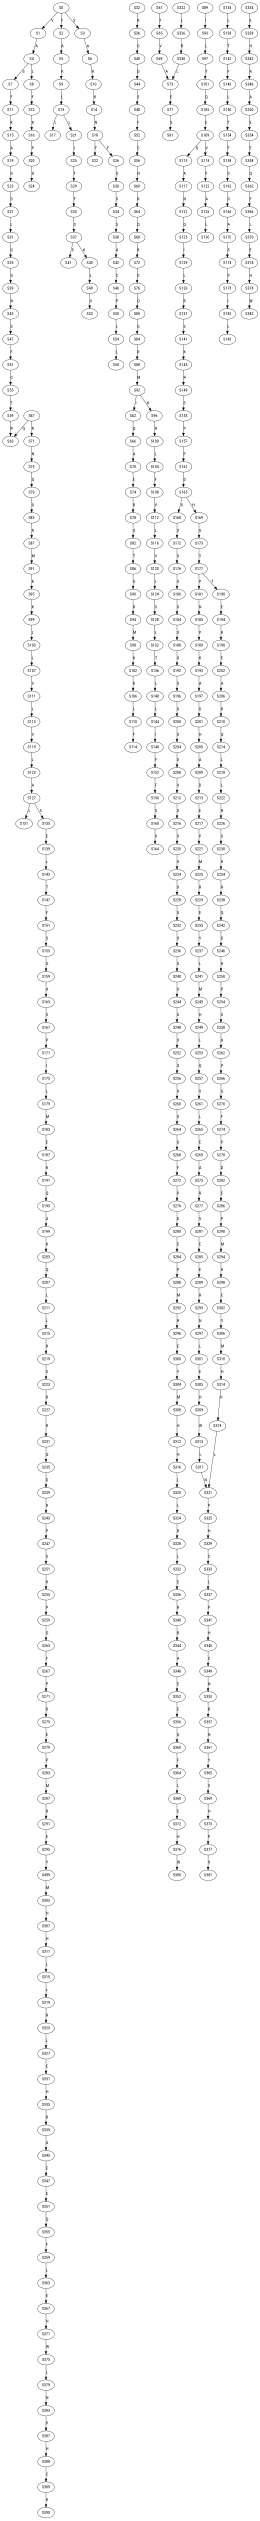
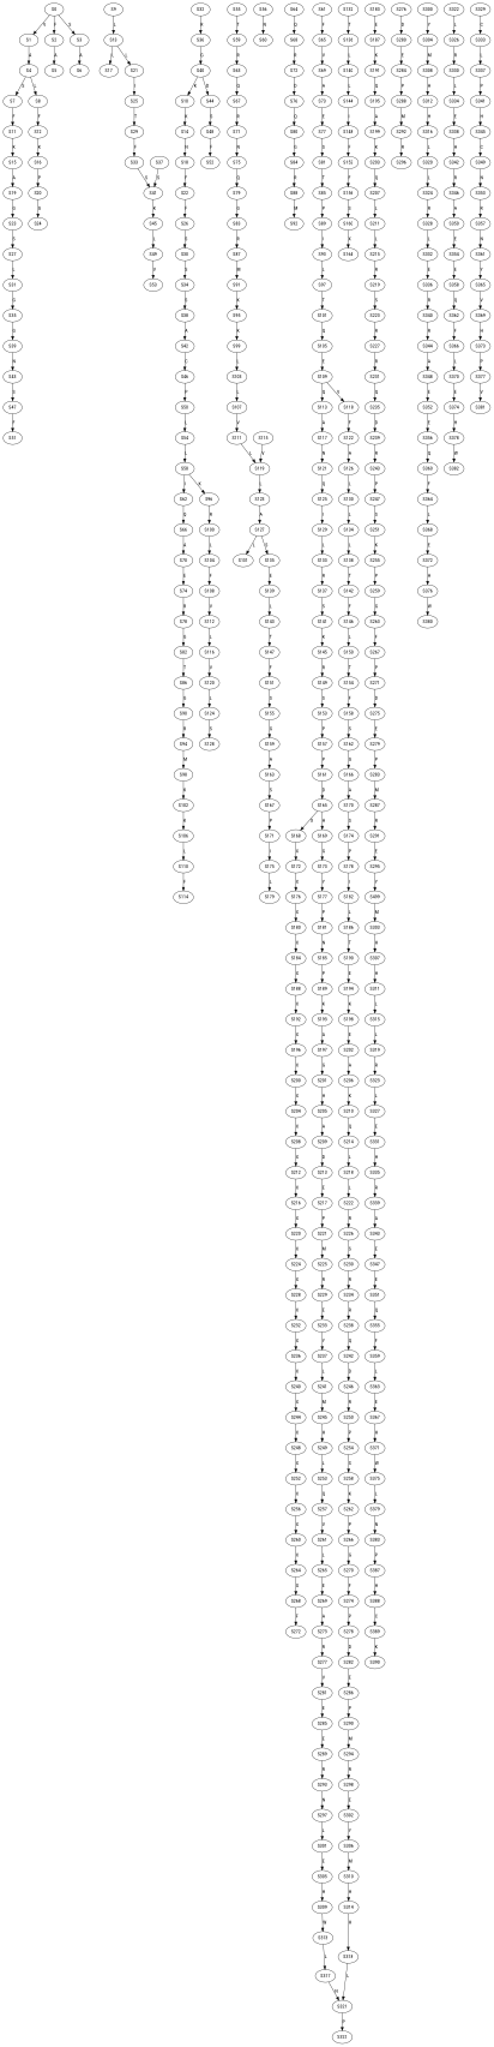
  strict digraph {
    fontname="Roboto Condensed"
    node [fontname="Roboto Condensed"]
    edge [fontname="Roboto Condensed"]
    S0
    S1
    S2
    S3
    S4
    S5
    S6
    S7
    S8
    S9
    S10
    S11
    S12
    S13
    S14
    S15
    S16
    S17
    S21
    S18
    S19
    S20
    S22
    S23
    S24
    S25
    S26
    S27
    S29
    S30
    S31
    S33
    S34
    S35
    S32
    S36
    S37
    S38
    S39
    S40
    S41
    S42
    S43
    S44
    S45
    S46
    S47
    S48
    S49
    S50
    S51
    S52
    S53
    S54
    S55
    S56
    S58
    S59
    S60
    S62
    S63
    S64
    S61
    S65
    S66
    S67
    S68
    S69
    S70
    S71
    S72
    S73
    S74
    S75
    S76
    S77
    S78
    S79
    S80
    S81
    S82
    S83
    S84
+   S85
    S86
    S87
    S88
    S89
    S90
    S91
    S92
    S93
    S94
    S95
    S96
    S97
    S98
    S99
    S100
    S101
    S102
    S103
    S104
    S105
    S106
    S107
    S108
    S109
    S110
    S111
    S112
    S113
    S118
    S114
    S115
    S116
    S117
    S119
    S120
    S121
    S122
    S123
    S124
    S125
    S126
    S127
    S128
    S129
    S130
    S131
    S135
    S132
    S133
    S134
    S136
    S137
    S138
    S139
    S140
    S141
    S142
    S143
    S144
    S145
    S146
    S147
    S148
    S149
    S150
    S151
    S152
    S153
    S154
    S155
    S156
    S157
    S158
    S159
    S160
    S161
    S162
    S163
    S164
    S165
    S166
    S167
    S168
    S169
    S170
    S171
    S172
    S173
    S174
    S175
    S176
    S177
    S178
    S179
    S180
    S181
    S182
    S183
    S184
    S185
    S186
    S187
    S188
    S189
    S190
    S191
    S192
    S193
    S194
    S195
    S196
    S197
    S198
    S199
    S200
    S201
    S202
    S203
    S204
    S205
    S206
    S207
    S208
    S209
    S210
    S211
    S212
    S213
    S214
    S215
    S216
    S217
    S218
    S219
    S220
    S221
    S222
    S223
    S224
    S225
    S226
    S227
    S228
    S229
    S230
    S231
    S232
    S233
    S234
    S235
    S236
    S237
    S238
    S239
    S240
    S241
    S242
    S243
    S244
    S245
    S246
    S247
    S248
    S249
    S250
    S251
    S252
    S253
    S254
    S255
    S256
    S257
    S258
    S259
    S260
    S261
    S262
    S263
    S264
    S265
    S266
    S267
    S268
    S269
    S270
    S271
    S272
    S273
    S274
    S275
    S276
    S277
    S278
    S279
    S280
    S281
    S282
    S283
    S284
    S285
    S286
    S287
    S288
    S289
    S290
    S291
    S292
    S293
    S294
    S295
    S296
    S297
    S298
    n298 [label=S499]
    S300
    S301
    S302
    S303
    S304
    S305
    S306
    S307
    S308
    S309
    S310
    S311
    S312
    S313
    S314
    S315
    S316
    S317
    S318
    S319
    S320
    S321
    S323
    S324
    S325
    S322
    S326
    S327
    S328
    S329
    S330
    S331
    S332
    S333
    S334
    S335
    S336
    S337
    S338
    S339
    S340
    S341
    S342
    S343
    S344
    S345
    S346
    S347
    S348
    S349
    S350
    S351
    S352
    S353
    S354
    S355
    S356
    S357
    S358
    S359
    S360
    S361
    S362
    S363
    S364
    S365
    S366
    S367
    S368
    S369
    S370
    S371
    S372
    S373
    S374
    S375
    S376
    S377
    S378
    S379
    S380
    S381
    S382
    S383
    S387
    S388
    S389
    S390
    S0 -> S1 [label=V]
    S0 -> S2 [label=F]
    S0 -> S3 [label=S]
    S1 -> S4 [label=A]
    S2 -> S5 [label=A]
    S3 -> S6 [label=A]
    S4 -> S7 [label=S]
    S4 -> S8 [label=L]
-   S5 -> S9 [label=K]
-   S6 -> S10 [label=K]
+   S40 -> S10 [label=K]
    S7 -> S11 [label=F]
    S8 -> S12 [label=F]
    S9 -> S13 [label=L]
    S10 -> S14 [label=K]
    S11 -> S15 [label=K]
    S12 -> S16 [label=K]
    S13 -> S17 [label=L]
    S13 -> S21 [label=L]
    S14 -> S18 [label=N]
    S15 -> S19 [label=A]
    S16 -> S20 [label=P]
    S21 -> S25 [label=I]
    S18 -> S22 [label=F]
    S19 -> S23 [label=G]
    S20 -> S24 [label=G]
-   S18 -> S26 [label=F]
+   S22 -> S26 [label=F]
    S23 -> S27 [label=S]
    S25 -> S29 [label=T]
    S26 -> S30 [label=S]
    S27 -> S31 [label=L]
    S29 -> S33 [label=F]
    S30 -> S34 [label=S]
    S31 -> S35 [label=G]
-   S33 -> S37 [label=S]
+   S33 -> S41 [label=S]
    S34 -> S38 [label=S]
    S35 -> S39 [label=G]
    S32 -> S36 [label=R]
    S36 -> S40 [label=G]
    S37 -> S41 [label=S]
    S38 -> S42 [label=A]
    S39 -> S43 [label=N]
    S40 -> S44 [label=D]
-   S37 -> S45 [label=K]
+   S41 -> S45 [label=K]
    S42 -> S46 [label=C]
    S43 -> S47 [label=S]
    S44 -> S48 [label=S]
    S45 -> S49 [label=L]
    S46 -> S50 [label=P]
    S47 -> S51 [label=F]
    S48 -> S52 [label=F]
    S49 -> S53 [label=V]
    S50 -> S54 [label=L]
-   S51 -> S55 [label=C]
-   S52 -> S56 [label=C]
    S54 -> S58 [label=L]
    S55 -> S59 [label=T]
    S56 -> S60 [label=N]
-   S92 -> S62 [label=I]
+   S58 -> S62 [label=I]
    S59 -> S63 [label=R]
-   S60 -> S64 [label=R]
    S62 -> S66 [label=Q]
-   S67 -> S63 [label=Q]
+   S63 -> S67 [label=Q]
    S64 -> S68 [label=Q]
    S61 -> S65 [label=F]
    S65 -> S69 [label=V]
    S66 -> S70 [label=A]
    S67 -> S71 [label=R]
    S68 -> S72 [label=R]
    S69 -> S73 [label=A]
    S70 -> S74 [label=E]
    S71 -> S75 [label=N]
    S72 -> S76 [label=D]
    S73 -> S77 [label=E]
    S74 -> S78 [label=R]
    S75 -> S79 [label=Q]
    S76 -> S80 [label=Q]
    S77 -> S81 [label=S]
    S78 -> S82 [label=G]
    S79 -> S83 [label=G]
    S80 -> S84 [label=G]
+   S81 -> S85 [label=T]
    S82 -> S86 [label=T]
    S83 -> S87 [label=R]
    S84 -> S88 [label=R]
+   S85 -> S89 [label=P]
    S86 -> S90 [label=G]
    S87 -> S91 [label=M]
    S88 -> S92 [label=M]
    S89 -> S93 [label=I]
    S90 -> S94 [label=R]
    S91 -> S95 [label=K]
-   S92 -> S96 [label=K]
+   S58 -> S96 [label=K]
    S93 -> S97 [label=L]
    S94 -> S98 [label=M]
    S95 -> S99 [label=K]
    S96 -> S100 [label=R]
    S97 -> S101 [label=T]
    S98 -> S102 [label=K]
    S99 -> S103 [label=L]
    S100 -> S104 [label=L]
    S101 -> S105 [label=Q]
    S102 -> S106 [label=K]
    S103 -> S107 [label=L]
    S104 -> S108 [label=F]
    S105 -> S109 [label=E]
    S106 -> S110 [label=L]
    S107 -> S111 [label=V]
    S108 -> S112 [label=V]
    S109 -> S113 [label=Q]
    S109 -> S118 [label=V]
    S110 -> S114 [label=F]
-   S111 -> S115 [label=L]
+   S111 -> S119 [label=L]
    S112 -> S116 [label=L]
    S113 -> S117 [label=A]
    S118 -> S122 [label=F]
    S115 -> S119 [label=V]
    S116 -> S120 [label=V]
    S117 -> S121 [label=N]
    S119 -> S123 [label=L]
    S120 -> S124 [label=L]
    S121 -> S125 [label=Q]
    S122 -> S126 [label=A]
    S123 -> S127 [label=A]
    S124 -> S128 [label=S]
    S125 -> S129 [label=I]
    S126 -> S130 [label=L]
    S127 -> S131 [label=L]
    S127 -> S135 [label=S]
-   S128 -> S132 [label=L]
    S129 -> S133 [label=L]
+   S130 -> S134 [label=L]
    S135 -> S139 [label=E]
    S132 -> S136 [label=T]
    S133 -> S137 [label=R]
    S134 -> S138 [label=L]
    S136 -> S140 [label=L]
    S137 -> S141 [label=S]
    S138 -> S142 [label=T]
    S139 -> S143 [label=L]
    S140 -> S144 [label=L]
    S141 -> S145 [label=K]
    S142 -> S146 [label=F]
    S143 -> S147 [label=T]
    S144 -> S148 [label=I]
    S145 -> S149 [label=R]
    S146 -> S150 [label=L]
    S147 -> S151 [label=F]
    S148 -> S152 [label=F]
    S149 -> S153 [label=S]
    S150 -> S154 [label=T]
    S151 -> S155 [label=S]
    S152 -> S156 [label=F]
    S153 -> S157 [label=P]
    S154 -> S158 [label=F]
    S155 -> S159 [label=G]
    S156 -> S160 [label=S]
    S157 -> S161 [label=P]
    S158 -> S162 [label=S]
    S159 -> S163 [label=A]
    S160 -> S164 [label=X]
    S161 -> S165 [label=D]
    S162 -> S166 [label=G]
    S163 -> S167 [label=S]
    S165 -> S168 [label=X]
    S165 -> S169 [label=H]
    S166 -> S170 [label=A]
    S167 -> S171 [label=P]
    S168 -> S172 [label=X]
    S169 -> S173 [label=G]
    S170 -> S174 [label=S]
    S171 -> S175 [label=I]
    S172 -> S176 [label=X]
    S173 -> S177 [label=Y]
    S174 -> S178 [label=P]
    S175 -> S179 [label=L]
    S176 -> S180 [label=X]
    S177 -> S181 [label=P]
    S178 -> S182 [label=I]
-   S179 -> S183 [label=M]
    S180 -> S184 [label=X]
    S181 -> S185 [label=N]
    S182 -> S186 [label=L]
    S183 -> S187 [label=E]
    S184 -> S188 [label=X]
    S185 -> S189 [label=P]
-   S177 -> S190 [label=T]
+   S186 -> S190 [label=T]
    S187 -> S191 [label=K]
    S188 -> S192 [label=X]
    S189 -> S193 [label=K]
    S190 -> S194 [label=E]
    S191 -> S195 [label=Q]
    S192 -> S196 [label=X]
    S193 -> S197 [label=A]
    S194 -> S198 [label=K]
    S195 -> S199 [label=A]
    S196 -> S200 [label=X]
    S197 -> S201 [label=G]
    S198 -> S202 [label=E]
    S199 -> S203 [label=K]
    S200 -> S204 [label=X]
    S201 -> S205 [label=H]
    S202 -> S206 [label=A]
    S203 -> S207 [label=Q]
    S204 -> S208 [label=X]
    S205 -> S209 [label=A]
    S206 -> S210 [label=K]
    S207 -> S211 [label=L]
    S208 -> S212 [label=X]
    S209 -> S213 [label=D]
    S210 -> S214 [label=Q]
    S211 -> S215 [label=L]
    S212 -> S216 [label=X]
    S213 -> S217 [label=E]
    S214 -> S218 [label=L]
    S215 -> S219 [label=R]
    S216 -> S220 [label=X]
    S217 -> S221 [label=P]
    S218 -> S222 [label=L]
    S219 -> S223 [label=S]
    S220 -> S224 [label=X]
    S221 -> S225 [label=M]
    S222 -> S226 [label=R]
    S223 -> S227 [label=R]
    S224 -> S228 [label=X]
    S225 -> S229 [label=R]
    S226 -> S230 [label=S]
    S227 -> S231 [label=R]
    S228 -> S232 [label=X]
    S229 -> S233 [label=E]
    S230 -> S234 [label=R]
    S231 -> S235 [label=Q]
    S232 -> S236 [label=X]
    S233 -> S237 [label=Y]
    S234 -> S238 [label=R]
    S235 -> S239 [label=D]
    S236 -> S240 [label=X]
    S237 -> S241 [label=L]
    S238 -> S242 [label=Q]
    S239 -> S243 [label=R]
    S240 -> S244 [label=X]
    S241 -> S245 [label=M]
    S242 -> S246 [label=D]
    S243 -> S247 [label=P]
    S244 -> S248 [label=X]
    S245 -> S249 [label=H]
    S246 -> S250 [label=R]
    S247 -> S251 [label=S]
    S248 -> S252 [label=X]
    S249 -> S253 [label=L]
    S250 -> S254 [label=P]
    S251 -> S255 [label=K]
    S252 -> S256 [label=X]
    S253 -> S257 [label=Q]
    S254 -> S258 [label=S]
    S255 -> S259 [label=P]
    S256 -> S260 [label=X]
    S257 -> S261 [label=V]
    S258 -> S262 [label=K]
    S259 -> S263 [label=G]
    S260 -> S264 [label=X]
    S261 -> S265 [label=L]
    S262 -> S266 [label=P]
    S263 -> S267 [label=F]
    S264 -> S268 [label=G]
    S265 -> S269 [label=E]
    S266 -> S270 [label=G]
    S267 -> S271 [label=P]
    S268 -> S272 [label=F]
    S269 -> S273 [label=A]
    S270 -> S274 [label=F]
    S271 -> S275 [label=D]
-   S272 -> S276 [label=P]
    S273 -> S277 [label=R]
    S274 -> S278 [label=P]
    S275 -> S279 [label=E]
    S276 -> S280 [label=D]
    S277 -> S281 [label=V]
    S278 -> S282 [label=D]
    S279 -> S283 [label=P]
    S280 -> S284 [label=E]
    S281 -> S285 [label=E]
    S282 -> S286 [label=E]
    S283 -> S287 [label=M]
    S284 -> S288 [label=P]
    S285 -> S289 [label=E]
    S286 -> S290 [label=P]
    S287 -> S291 [label=R]
    S288 -> S292 [label=M]
    S289 -> S293 [label=R]
    S290 -> S294 [label=M]
    S291 -> S295 [label=E]
    S292 -> S296 [label=R]
    S293 -> S297 [label=N]
    S294 -> S298 [label=R]
    S295 -> n298 [label=Y]
-   S296 -> S300 [label=E]
    S297 -> S301 [label=L]
    S298 -> S302 [label=E]
    n298 -> S303 [label=M]
    S300 -> S304 [label=Y]
    S301 -> S305 [label=E]
    S302 -> S306 [label=Y]
    S303 -> S307 [label=H]
    S304 -> S308 [label=M]
    S305 -> S309 [label=H]
    S306 -> S310 [label=M]
    S307 -> S311 [label=H]
    S308 -> S312 [label=H]
    S309 -> S313 [label=W]
    S310 -> S314 [label=H]
    S311 -> S315 [label=L]
    S312 -> S316 [label=H]
    S313 -> S317 [label=L]
    S314 -> S318 [label=H]
    S315 -> S319 [label=L]
    S316 -> S320 [label=L]
    S317 -> S321 [label=N]
    S318 -> S321 [label=L]
    S319 -> S323 [label=R]
    S320 -> S324 [label=L]
    S321 -> S325 [label=P]
    S323 -> S327 [label=L]
    S324 -> S328 [label=R]
-   S325 -> S329 [label=H]
    S322 -> S326 [label=L]
    S326 -> S330 [label=R]
    S327 -> S331 [label=E]
    S328 -> S332 [label=L]
    S329 -> S333 [label=C]
-   S330 -> S73 [label=L]
+   S330 -> S334 [label=L]
    S331 -> S335 [label=H]
    S332 -> S336 [label=E]
    S333 -> S337 [label=L]
    S334 -> S338 [label=E]
    S335 -> S339 [label=R]
    S336 -> S340 [label=R]
    S337 -> S341 [label=P]
    S338 -> S342 [label=H]
    S339 -> S343 [label=A]
    S340 -> S344 [label=R]
    S341 -> S345 [label=H]
    S342 -> S346 [label=R]
    S343 -> S347 [label=E]
    S344 -> S348 [label=A]
    S345 -> S349 [label=C]
    S346 -> S350 [label=A]
    S347 -> S351 [label=E]
    S348 -> S352 [label=E]
    S349 -> S353 [label=N]
    S350 -> S354 [label=E]
    S351 -> S355 [label=Q]
    S352 -> S356 [label=E]
    S353 -> S357 [label=R]
    S354 -> S358 [label=E]
    S355 -> S359 [label=F]
    S356 -> S360 [label=Q]
    S357 -> S361 [label=N]
    S358 -> S362 [label=Q]
    S359 -> S363 [label=L]
    S360 -> S364 [label=F]
    S361 -> S365 [label=Y]
    S362 -> S366 [label=F]
    S363 -> S367 [label=E]
    S364 -> S368 [label=L]
    S365 -> S369 [label=V]
    S366 -> S370 [label=L]
    S367 -> S371 [label=H]
    S368 -> S372 [label=E]
    S369 -> S373 [label=H]
    S370 -> S374 [label=E]
    S371 -> S375 [label=W]
    S372 -> S376 [label=H]
    S373 -> S377 [label=P]
    S374 -> S378 [label=H]
    S375 -> S379 [label=L]
    S376 -> S380 [label=W]
    S377 -> S381 [label=V]
    S378 -> S382 [label=W]
    S379 -> S383 [label=N]
    S383 -> S387 [label=P]
    S387 -> S388 [label=H]
    S388 -> S389 [label=C]
    S389 -> S390 [label=K]
  }
